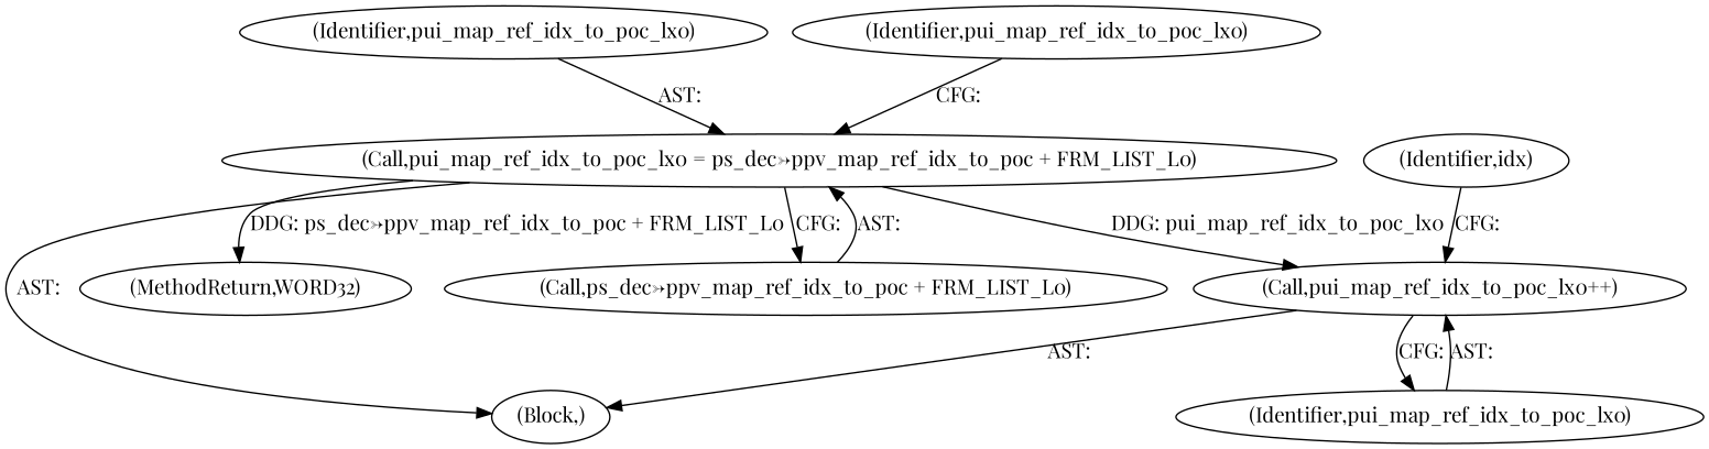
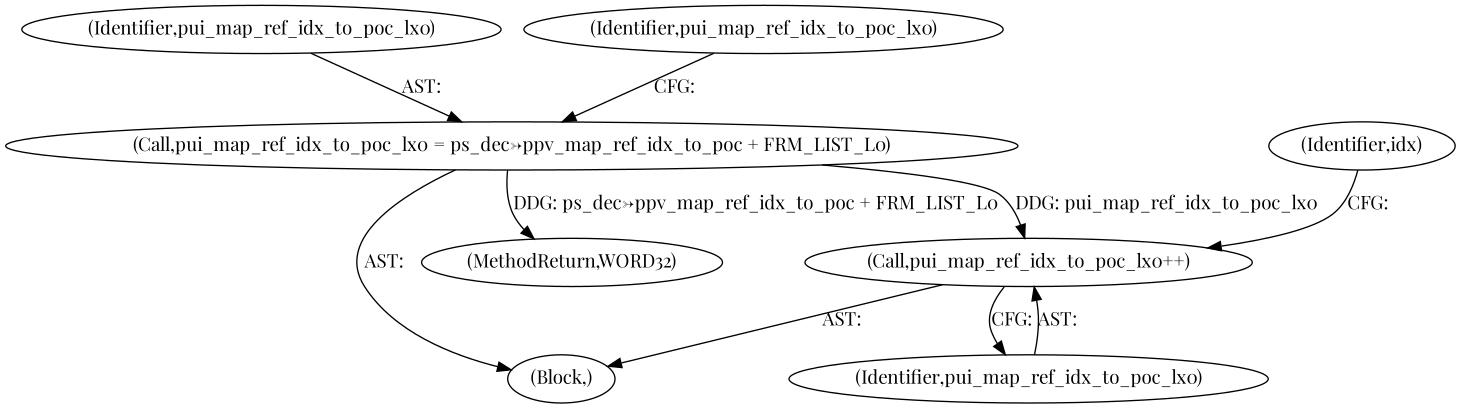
  digraph {
    fontname="Playfair Display"
    node [fontname="Playfair Display"]
    edge [fontname="Playfair Display"]
    n1 [label="(Call,pui_map_ref_idx_to_poc_lx0 = ps_dec->ppv_map_ref_idx_to_poc + FRM_LIST_L0)"]
    n2 [label="(Call,pui_map_ref_idx_to_poc_lx0++)"]
    n3 [label="(MethodReturn,WORD32)"]
    n4 [label="(Block,)"]
-   n5 [label="(Call,ps_dec->ppv_map_ref_idx_to_poc + FRM_LIST_L0)"]
    n6 [label="(Identifier,pui_map_ref_idx_to_poc_lx0)"]
    n7 [label="(Identifier,pui_map_ref_idx_to_poc_lx0)"]
    n8 [label="(Identifier,idx)"]
    n9 [label="(Identifier,pui_map_ref_idx_to_poc_lx0)"]
    n1 -> n2 [label="DDG: pui_map_ref_idx_to_poc_lx0"]
    n1 -> n3 [label="DDG: ps_dec->ppv_map_ref_idx_to_poc + FRM_LIST_L0"]
    n1 -> n4 [label="AST: "]
-   n1 -> n5 [label="CFG: "]
    n2 -> n4 [label="AST: "]
    n2 -> n6 [label="CFG: "]
-   n5 -> n1 [label="AST: "]
    n6 -> n2 [label="AST: "]
    n7 -> n1 [label="AST: "]
    n8 -> n2 [label="CFG: "]
    n9 -> n1 [label="CFG: "]
  }
